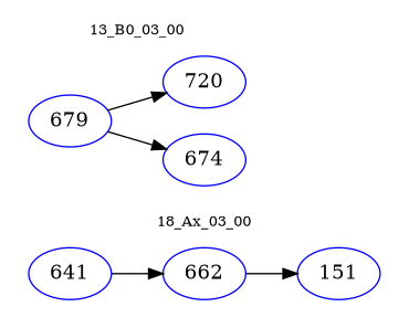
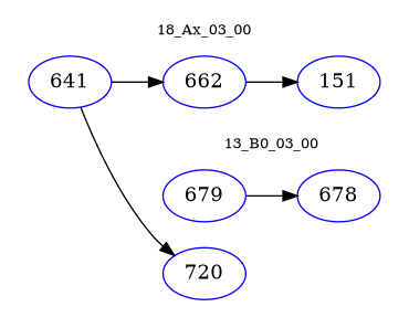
  digraph {
    rankdir=LR
    node [color=blue]
    edge [color=black]
    n1 [label=662]
    n2 [label=641]
    n3 [label=151]
    n4 [label=679]
-   n5 [label=674]
+   n5 [label=678]
    n6 [label=720]
    subgraph cluster_1 {
      color=white
      fontsize=10
      label="18_Ax_03_00"
      n1
      n2
      n3
    }
    subgraph cluster_2 {
      color=white
      fontsize=10
      label="13_B0_03_00"
      n4
      n5
      n6
    }
    n1 -> n3
    n2 -> n1
    n4 -> n5
-   n4 -> n6
+   n2 -> n6
  }
